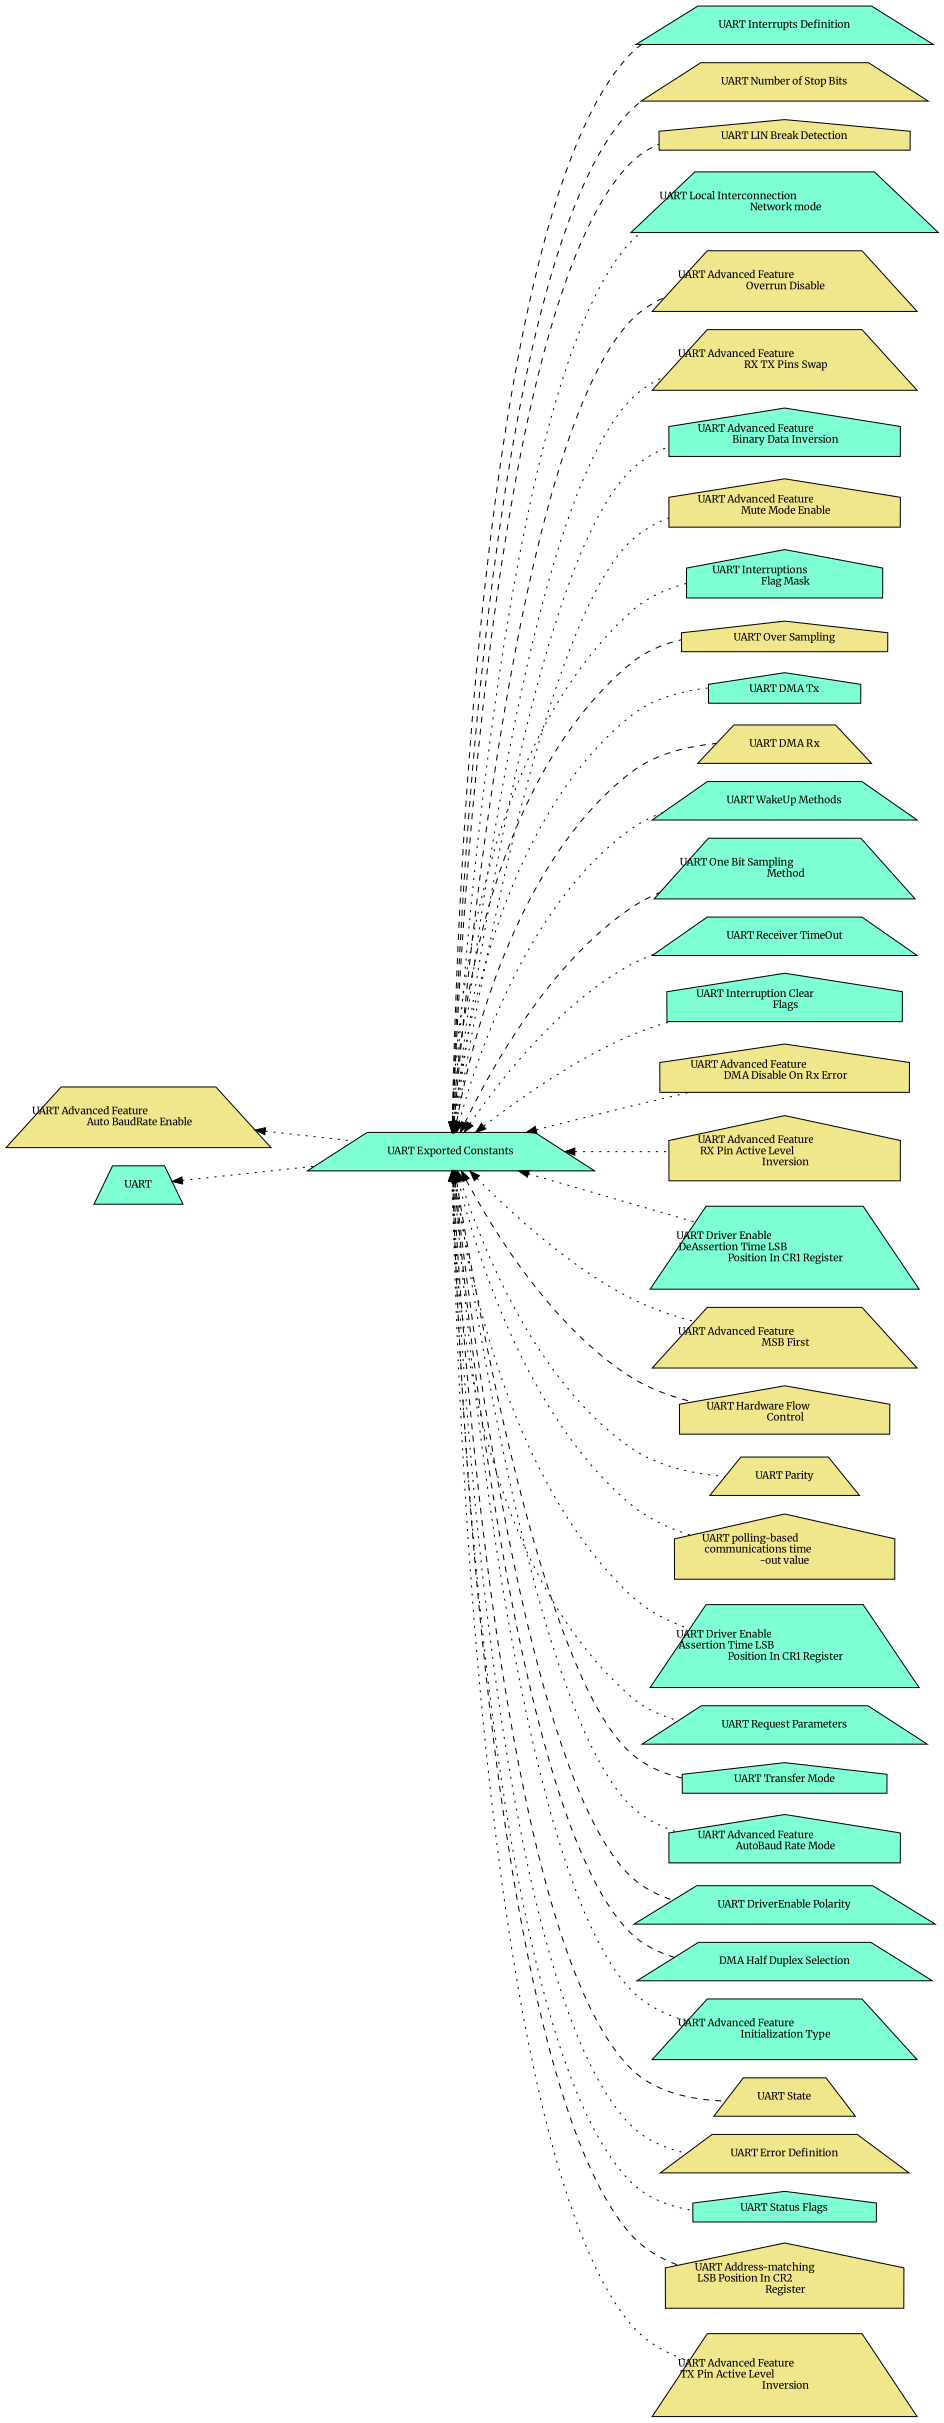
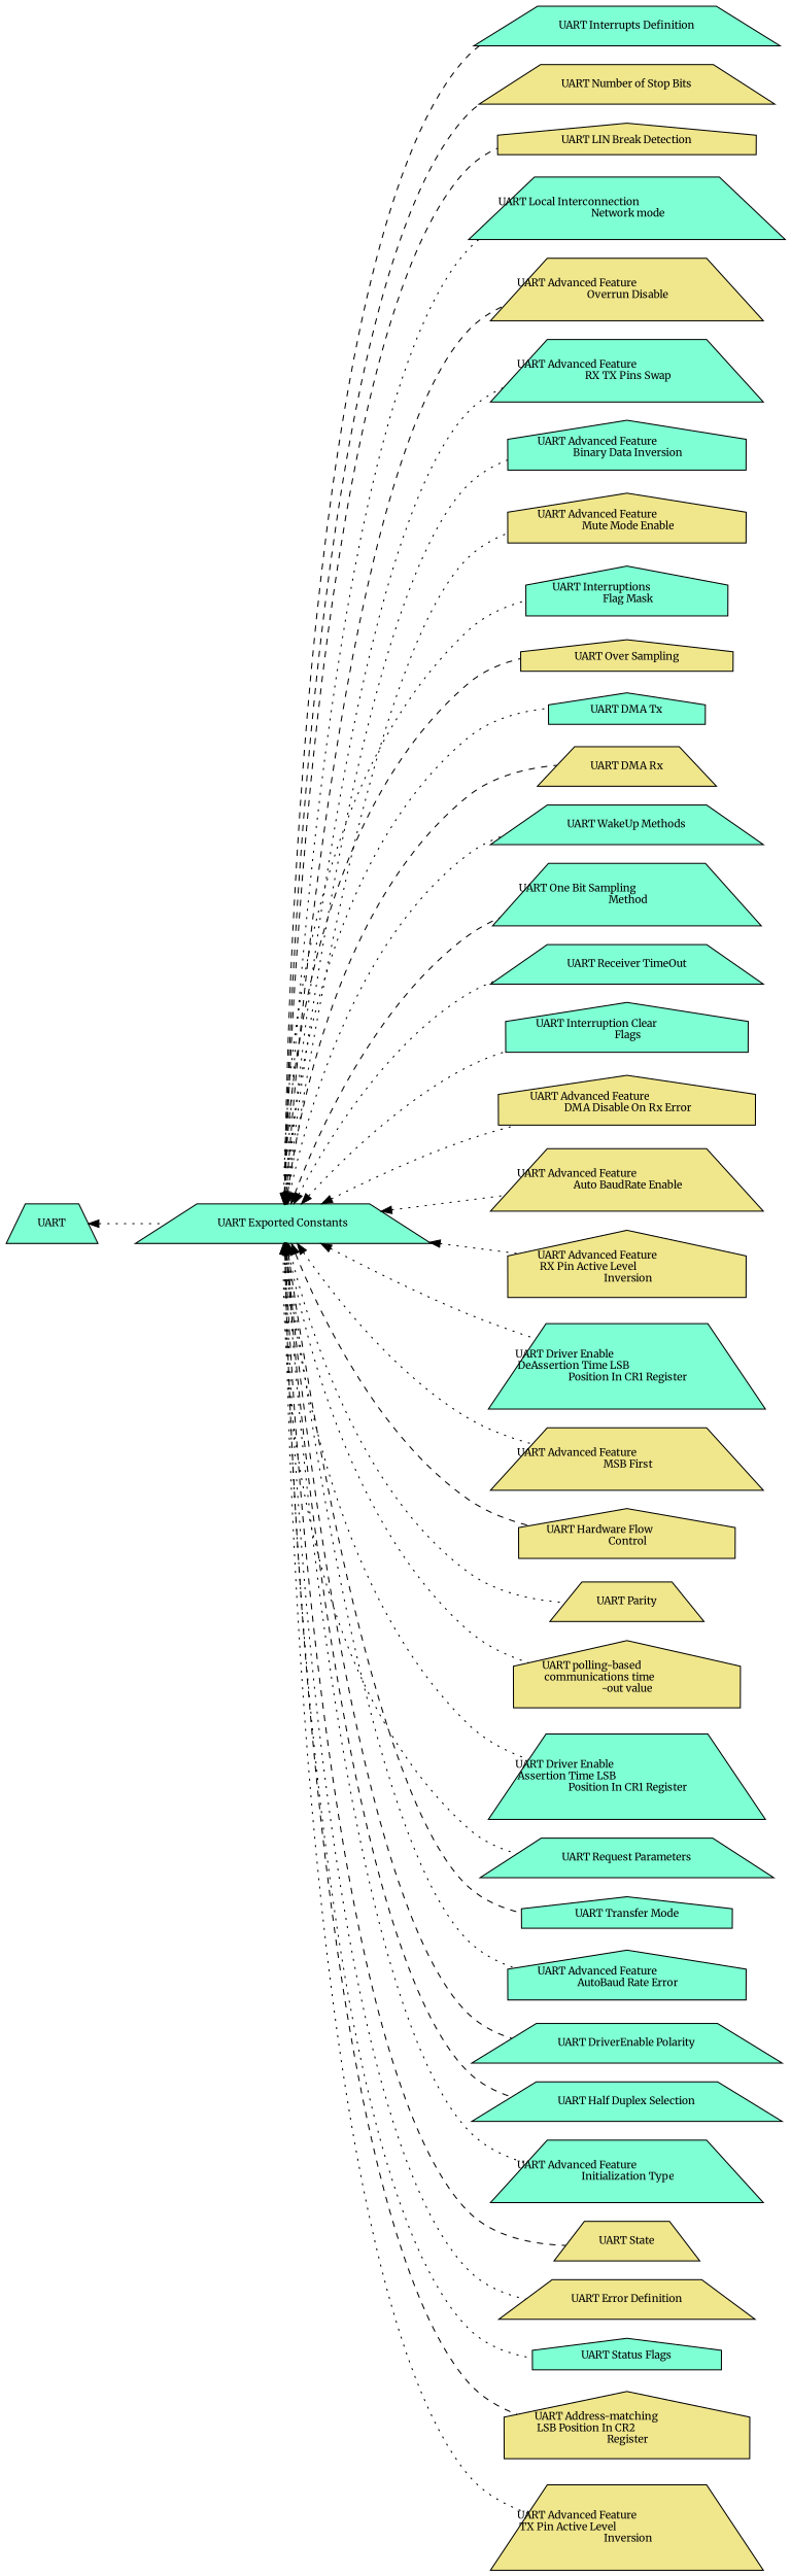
  digraph {
    fontname=Merriweather
    rankdir=LR
    node [color=black fillcolor=aquamarine fontname=Merriweather fontsize=10 shape=trapezium style=filled]
    edge [dir=back fontname=Merriweather fontsize=10 labelfontname=Helvetica labelfontsize=10 shape=plaintext style=dotted]
    n1 [height=0.2 label="UART Interrupts Definition" width=0.4]
    n2 [fillcolor=khaki height=0.2 label="UART Number of Stop Bits" width=0.4]
    n3 [fillcolor=khaki height=0.2 label="UART LIN Break Detection" shape=house width=0.4]
    n4 [height=0.2 label="UART Local Interconnection\l Network mode" width=0.4]
    n5 [fillcolor=khaki height=0.2 label="UART Advanced Feature\l Overrun Disable" width=0.4]
-   n6 [fillcolor=khaki height=0.2 label="UART Advanced Feature\l RX TX Pins Swap" width=0.4]
+   n6 [height=0.2 label="UART Advanced Feature\l RX TX Pins Swap" width=0.4]
    n7 [height=0.2 label="UART Advanced Feature\l Binary Data Inversion" shape=house width=0.4]
    n8 [fillcolor=khaki height=0.2 label="UART Advanced Feature\l Mute Mode Enable" shape=house width=0.4]
    n9 [height=0.2 label="UART Interruptions\l Flag Mask" shape=house width=0.4]
    n10 [fillcolor=khaki height=0.2 label="UART Over Sampling" shape=house width=0.4]
    n11 [height=0.2 label="UART DMA Tx" shape=house width=0.4]
    n12 [fillcolor=khaki height=0.2 label="UART DMA Rx" width=0.4]
    n13 [height=0.2 label="UART WakeUp Methods" width=0.4]
    n14 [height=0.2 label="UART One Bit Sampling\l Method" width=0.4]
    n15 [height=0.2 label="UART Receiver TimeOut" width=0.4]
    n16 [height=0.2 label="UART Interruption Clear\l Flags" shape=house width=0.4]
    n17 [fillcolor=khaki height=0.2 label="UART Advanced Feature\l DMA Disable On Rx Error" shape=house width=0.4]
    n18 [fillcolor=khaki height=0.2 label="UART Advanced Feature\l Auto BaudRate Enable" width=0.4]
    n19 [fillcolor=khaki height=0.2 label="UART Advanced Feature\l RX Pin Active Level\l Inversion" shape=house width=0.4]
    n20 [height=0.2 label="UART Driver Enable\l DeAssertion Time LSB\l Position In CR1 Register" width=0.4]
    n21 [fillcolor=khaki height=0.2 label="UART Advanced Feature\l MSB First" width=0.4]
    n22 [fillcolor=khaki height=0.2 label="UART Hardware Flow\l Control" shape=house width=0.4]
    n23 [fillcolor=khaki height=0.2 label="UART Parity" width=0.4]
    n24 [fillcolor=khaki height=0.2 label="UART polling-based\l communications time\l-out value" shape=house width=0.4]
    n25 [height=0.2 label="UART Driver Enable\l Assertion Time LSB\l Position In CR1 Register" width=0.4]
    n26 [height=0.2 label="UART Request Parameters" width=0.4]
    n27 [height=0.2 label="UART Transfer Mode" shape=house width=0.4]
-   n28 [height=0.2 label="UART Advanced Feature\l AutoBaud Rate Mode" shape=house width=0.4]
+   n28 [height=0.2 label="UART Advanced Feature\l AutoBaud Rate Error" shape=house width=0.4]
    n29 [height=0.2 label="UART DriverEnable Polarity" width=0.4]
-   n30 [height=0.2 label="DMA Half Duplex Selection" width=0.4]
+   n30 [height=0.2 label="UART Half Duplex Selection" width=0.4]
    n31 [height=0.2 label="UART Advanced Feature\l Initialization Type" width=0.4]
    n32 [fillcolor=khaki height=0.2 label="UART State" width=0.4]
    n33 [fillcolor=khaki height=0.2 label="UART Error Definition" width=0.4]
    n34 [height=0.2 label="UART Status Flags" shape=house width=0.4]
    n35 [height=0.2 label=UART width=0.4]
    n36 [fontcolor=black height=0.2 label="UART Exported Constants" width=0.4]
    n37 [fillcolor=khaki height=0.2 label="UART Address-matching\l LSB Position In CR2\l Register" shape=house width=0.4]
    n38 [fillcolor=khaki height=0.2 label="UART Advanced Feature\l TX Pin Active Level\l Inversion" width=0.4]
    n35 -> n36
    n36 -> n1 [style=dashed]
    n36 -> n2 [style=dashed]
    n36 -> n3 [style=dashed]
    n36 -> n4
    n36 -> n5 [style=dashed]
    n36 -> n6
    n36 -> n7
    n36 -> n8
    n36 -> n9
    n36 -> n10 [style=dashed]
    n36 -> n11
    n36 -> n12 [style=dashed]
    n36 -> n13
    n36 -> n14 [style=dashed]
    n36 -> n15
    n36 -> n16
    n36 -> n17
-   n18 -> n36
+   n36 -> n18
    n36 -> n19
    n36 -> n20
    n36 -> n21
    n36 -> n22 [style=dashed]
    n36 -> n23
    n36 -> n24
    n36 -> n25
    n36 -> n26
    n36 -> n27 [style=dashed]
    n36 -> n28
    n36 -> n29 [style=dashed]
    n36 -> n30 [style=dashed]
    n36 -> n31
    n36 -> n32 [style=dashed]
    n36 -> n33
    n36 -> n34
    n36 -> n37 [style=dashed]
    n36 -> n38
  }
